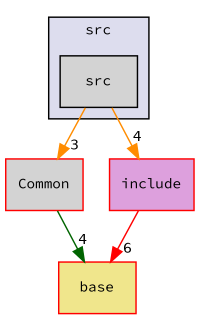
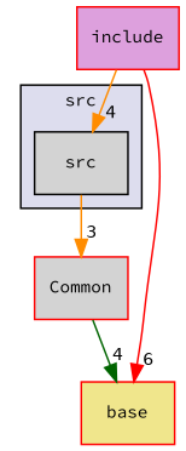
  digraph {
    compound=true
    fontname="Source Code Pro"
    node [fillcolor=lightgrey fontname="Source Code Pro" fontsize=10 shape=box style=filled color=red]
    edge [color=darkorange fontname="Source Code Pro" headlabel=4 labeldistance=1.5 labelfontname=Helvetica labelfontsize=10]
    n1 [label=src pencolor=black color=""]
    n2 [label=Common]
    n3 [fillcolor=plum label=include]
    n4 [fillcolor=khaki label=base]
    subgraph cluster_1 {
      bgcolor="#ddddee"
      fontsize=10
      label=src
      pencolor=black
      n1
    }
    n1 -> n2 [headlabel=3]
-   n1 -> n3
+   n3 -> n1
    n2 -> n4 [color=darkgreen]
    n3 -> n4 [color=red headlabel=6]
  }
